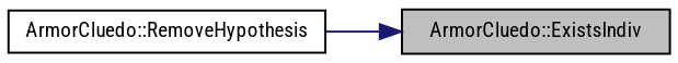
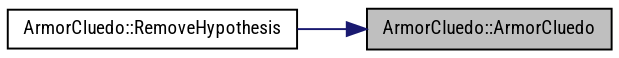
  digraph {
    rankdir=RL
    fontname="Roboto Condensed"
    node [color=black fontname="Roboto Condensed" fontsize=10 shape=record style=filled]
-   n1 [fillcolor=grey75 fontcolor=black height=0.2 label="ArmorCluedo::ExistsIndiv" width=0.4]
+   n1 [fillcolor=grey75 fontcolor=black height=0.2 label="ArmorCluedo::ArmorCluedo" width=0.4]
    n2 [fillcolor=white height=0.2 label="ArmorCluedo::RemoveHypothesis" width=0.4]
    n1 -> n2 [color=midnightblue dir=back fontname="Roboto Condensed" fontsize=10 labelfontname=Helvetica labelfontsize=10 style=solid]
  }
